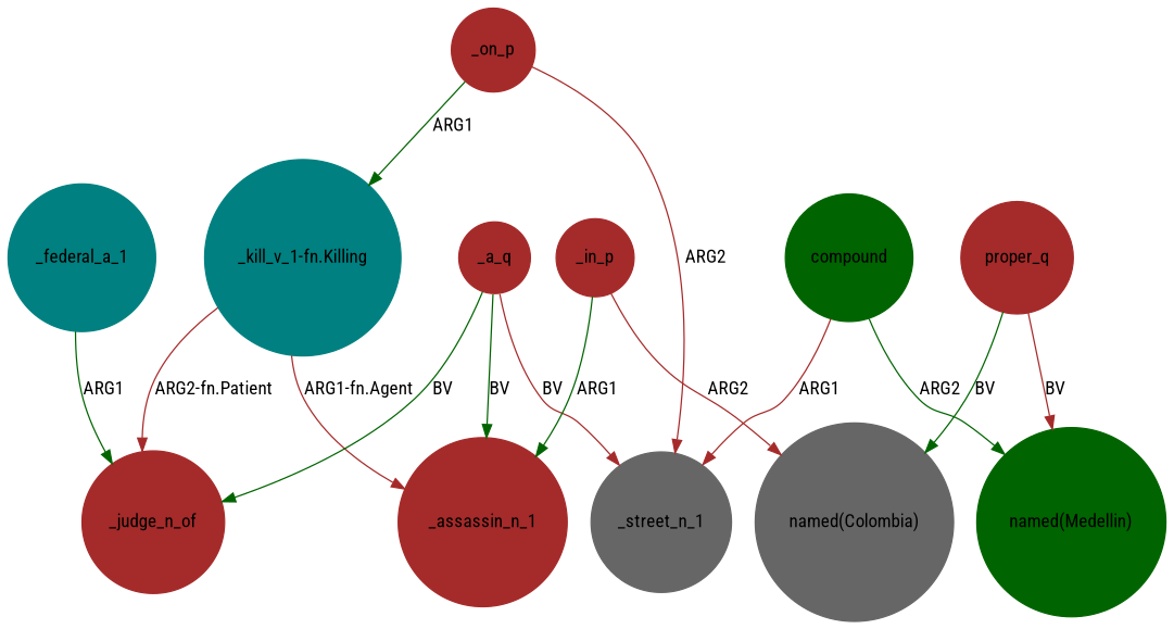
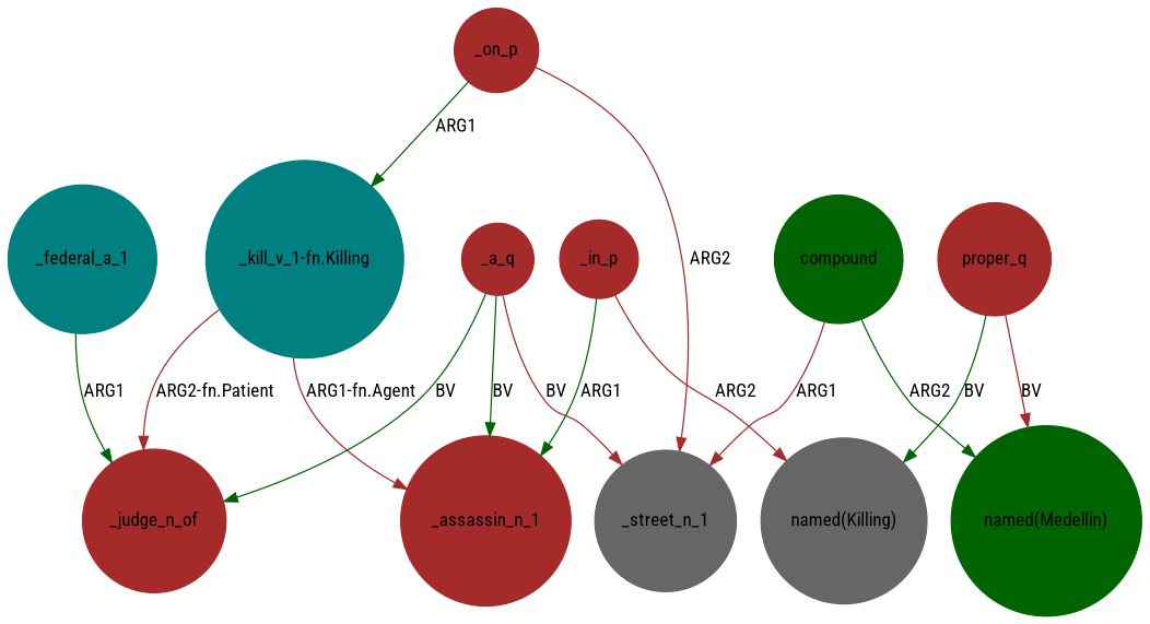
  digraph {
    fontname="Roboto Condensed"
    node [shape=circle style=filled color=brown fontname="Roboto Condensed"]
    edge [color=darkgreen fontname="Roboto Condensed"]
    _federal_a_1 [color=teal]
    _judge_n_of
    "_kill_v_1-fn.Killing" [color=teal]
    _assassin_n_1
    _on_p
    _street_n_1 [color=gray40]
    _a_q
    compound [color=darkgreen]
    "named(Medellin)" [color=darkgreen]
    proper_q
-   "named(Colombia)" [color=gray40]
+   "named(Colombia)" [color=gray40 label="named(Killing)"]
    _in_p
    _federal_a_1 -> _judge_n_of [label=ARG1]
    "_kill_v_1-fn.Killing" -> _judge_n_of [label="ARG2-fn.Patient" color=brown]
    "_kill_v_1-fn.Killing" -> _assassin_n_1 [label="ARG1-fn.Agent" color=brown]
    _on_p -> "_kill_v_1-fn.Killing" [label=ARG1]
    _on_p -> _street_n_1 [label=ARG2 color=brown]
    _a_q -> _judge_n_of [label=BV]
    _a_q -> _assassin_n_1 [label=BV]
    _a_q -> _street_n_1 [label=BV color=brown]
    compound -> _street_n_1 [label=ARG1 color=brown]
    compound -> "named(Medellin)" [label=ARG2]
    proper_q -> "named(Medellin)" [label=BV color=brown]
    proper_q -> "named(Colombia)" [label=BV]
    _in_p -> _assassin_n_1 [label=ARG1]
    _in_p -> "named(Colombia)" [label=ARG2 color=brown]
  }
